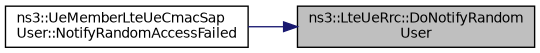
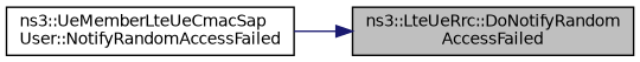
  digraph {
    rankdir=RL
    node [color=black fontname=Helvetica fontsize=10 shape=record style=filled]
-   n1 [fillcolor=grey75 fontcolor=black height=0.2 label="ns3::LteUeRrc::DoNotifyRandom\lUser" width=0.4]
+   n1 [fillcolor=grey75 fontcolor=black height=0.2 label="ns3::LteUeRrc::DoNotifyRandom\lAccessFailed" width=0.4]
    n2 [fillcolor=white height=0.2 label="ns3::UeMemberLteUeCmacSap\lUser::NotifyRandomAccessFailed" width=0.4]
    n1 -> n2 [color=midnightblue dir=back fontname=Helvetica fontsize=10 labelfontname=Helvetica labelfontsize=10 style=solid]
  }
